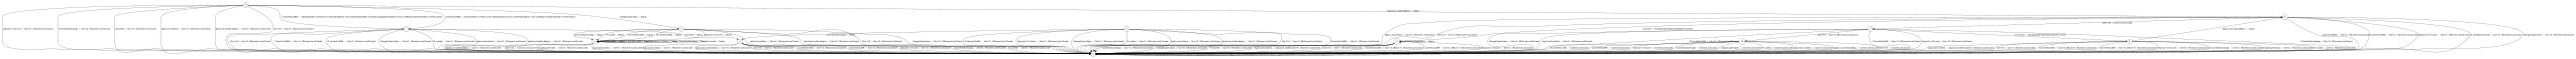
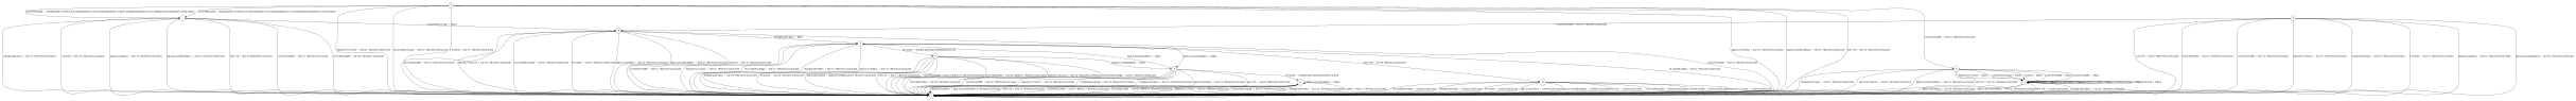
  digraph {
    fontname="Roboto Mono"
    node [fontname="Roboto Mono" shape=circle]
    edge [fontname="Roboto Mono"]
    n1 [label=0]
    n2 [label=1]
    n3 [label=2]
    n4 [label=3]
    n5 [label=5]
    n6 [label=6]
    n7 [label=4]
    n8 [label=7]
    n9 [label=8]
    n10 [label=9]
    n11 [label=10]
    n12 [label=11]
    n1 -> n2 [label="ClientHelloRSA / HandshakeServerHelloTLSv12HandshakeCertificateHandshakeCertificateRequestHandshakeServerHelloDone"]
    n1 -> n2 [label="ClientHelloDHE / HandshakeServerHelloTLSv12HandshakeCertificateHandshakeServerKeyExchangeHandshakeCertificateRequestHandshakeServerHelloDone"]
    n1 -> n3 [label="EmptyCertificate / Alert2.10ConnectionClosed"]
    n1 -> n3 [label="ClientKeyExchange / Alert2.10ConnectionClosed"]
    n1 -> n3 [label="Finished / Alert2.10ConnectionClosed"]
    n1 -> n3 [label="ApplicationData / Alert2.10ConnectionClosed"]
    n1 -> n3 [label="ApplicationDataEmpty / Alert2.10ConnectionClosed"]
    n1 -> n3 [label="Alert10 / Alert2.10ConnectionClosed"]
-   n1 -> n4 [label="ChangeCipherSpec / Empty"]
+   n1 -> n4 [label="ClientHelloDHE / Alert2.10ConnectionClosed"]
    n2 -> n3 [label="ClientHelloRSA / Alert2.10ConnectionClosed"]
    n2 -> n3 [label="ClientHelloDHE / Alert2.10ConnectionClosed"]
    n2 -> n3 [label="ChangeCipherSpec / Alert2.10ConnectionClosed"]
    n2 -> n3 [label="Finished / Alert2.10ConnectionClosed"]
    n2 -> n3 [label="ApplicationData / Alert2.10ConnectionClosed"]
    n2 -> n3 [label="ApplicationDataEmpty / Alert2.10ConnectionClosed"]
    n2 -> n3 [label="Alert10 / Alert2.80ConnectionClosed"]
-   n2 -> n5 [label="Finished / Empty"]
+   n2 -> n5 [label="ClientKeyExchange / Empty"]
    n3 -> n3 [label="ClientHelloRSA / ConnectionClosed"]
    n3 -> n3 [label="ClientHelloDHE / ConnectionClosed"]
    n3 -> n3 [label="EmptyCertificate / ConnectionClosed"]
    n3 -> n3 [label="ClientKeyExchange / ConnectionClosed"]
    n3 -> n3 [label="ChangeCipherSpec / ConnectionClosed"]
    n3 -> n3 [label="Finished / ConnectionClosed"]
    n3 -> n3 [label="ApplicationData / ConnectionClosed"]
    n3 -> n3 [label="ApplicationDataEmpty / ConnectionClosed"]
    n3 -> n3 [label="Alert10 / ConnectionClosed"]
    n4 -> n3 [label="ChangeCipherSpec / Alert2.10ConnectionClosed"]
    n4 -> n3 [label="ApplicationData / Alert2.10ConnectionClosed"]
    n4 -> n3 [label="ApplicationDataEmpty / Alert2.10ConnectionClosed"]
    n4 -> n3 [label="Alert10 / Alert2.10ConnectionClosed"]
    n4 -> n6 [label="ClientHelloRSA / Empty"]
    n4 -> n6 [label="ClientHelloDHE / Empty"]
    n4 -> n6 [label="EmptyCertificate / Empty"]
    n4 -> n6 [label="ClientKeyExchange / Empty"]
    n4 -> n6 [label="Finished / Empty"]
    n5 -> n3 [label="ClientHelloRSA / Alert2.10ConnectionClosed"]
    n5 -> n3 [label="ClientHelloDHE / Alert2.10ConnectionClosed"]
    n5 -> n3 [label="EmptyCertificate / Alert2.10ConnectionClosed"]
    n5 -> n3 [label="ClientKeyExchange / Alert2.10ConnectionClosed"]
    n5 -> n3 [label="Finished / Alert2.10ConnectionClosed"]
    n5 -> n3 [label="ApplicationData / Alert2.10ConnectionClosed"]
    n5 -> n3 [label="ApplicationDataEmpty / Alert2.10ConnectionClosed"]
    n5 -> n3 [label="Alert10 / Alert2.10ConnectionClosed"]
+   n5 -> n8 [label="ChangeCipherSpec / Empty"]
    n6 -> n3 [label="ChangeCipherSpec / Alert2.10ConnectionClosed"]
    n6 -> n3 [label="ApplicationData / Alert2.10ConnectionClosed"]
    n6 -> n3 [label="ApplicationDataEmpty / Alert2.10ConnectionClosed"]
    n6 -> n3 [label="Alert10 / ConnectionClosed"]
    n6 -> n6 [label="ClientHelloRSA / Empty"]
    n6 -> n6 [label="ClientHelloDHE / Empty"]
    n6 -> n6 [label="EmptyCertificate / Empty"]
    n6 -> n6 [label="ClientKeyExchange / Empty"]
    n6 -> n6 [label="Finished / Empty"]
    n7 -> n3 [label="ClientHelloRSA / Alert2.10ConnectionClosed"]
    n7 -> n3 [label="ClientHelloDHE / Alert2.10ConnectionClosed"]
    n7 -> n3 [label="EmptyCertificate / Alert2.10ConnectionClosed"]
    n7 -> n3 [label="ChangeCipherSpec / Alert2.10ConnectionClosed"]
    n7 -> n3 [label="Finished / Alert2.10ConnectionClosed"]
    n7 -> n3 [label="ApplicationData / Alert2.10ConnectionClosed"]
    n7 -> n3 [label="ApplicationDataEmpty / Alert2.10ConnectionClosed"]
    n7 -> n3 [label="Alert10 / Alert2.80ConnectionClosed"]
-   n7 -> n5 [label="ClientKeyExchange / Empty"]
+   n7 -> n5 [label="ClientHelloRSA / Alert2.10ConnectionClosed"]
    n8 -> n3 [label="ClientHelloRSA / Alert2.10ConnectionClosed"]
    n8 -> n3 [label="ClientHelloDHE / Alert2.10ConnectionClosed"]
    n8 -> n3 [label="EmptyCertificate / Alert2.10ConnectionClosed"]
    n8 -> n3 [label="ClientKeyExchange / Alert2.10ConnectionClosed"]
    n8 -> n3 [label="ChangeCipherSpec / Alert2.10ConnectionClosed"]
    n8 -> n3 [label="ApplicationData / Alert2.10ConnectionClosed"]
    n8 -> n9 [label="Finished / ChangeCipherSpecHandshakeFinished"]
-   n1 -> n10 [label="ApplicationDataEmpty / Empty"]
+   n8 -> n10 [label="ApplicationDataEmpty / Empty"]
    n8 -> n11 [label="Alert10 / Alert2.80ConnectionClosed"]
    n9 -> n3 [label="ClientHelloRSA / Alert2.40Alert1.0ConnectionClosed"]
    n9 -> n3 [label="ClientHelloDHE / Alert2.40Alert1.0ConnectionClosed"]
    n9 -> n3 [label="EmptyCertificate / Alert2.10ConnectionClosed"]
    n9 -> n3 [label="ClientKeyExchange / Alert2.10ConnectionClosed"]
    n9 -> n3 [label="ChangeCipherSpec / Alert2.10ConnectionClosed"]
    n9 -> n3 [label="Finished / Alert2.10ConnectionClosed"]
    n9 -> n3 [label="ApplicationData / ApplicationDataAlert1.0ConnectionClosed"]
    n9 -> n3 [label="Alert10 / Alert1.0ConnectionClosed"]
    n9 -> n10 [label="ApplicationDataEmpty / Empty"]
    n10 -> n3 [label="ClientHelloRSA / Alert2.10ConnectionClosed"]
    n10 -> n3 [label="ClientHelloDHE / Alert2.10ConnectionClosed"]
    n10 -> n3 [label="EmptyCertificate / Alert2.10ConnectionClosed"]
    n10 -> n3 [label="ClientKeyExchange / Alert2.10ConnectionClosed"]
    n10 -> n3 [label="ChangeCipherSpec / Alert2.10ConnectionClosed"]
    n10 -> n3 [label="ApplicationData / Alert2.10ConnectionClosed"]
    n10 -> n3 [label="Alert10 / Alert2.80ConnectionClosed"]
-   n10 -> n8 [label="Alert10 / ConnectionClosed"]
+   n10 -> n8 [label="ApplicationDataEmpty / Empty"]
    n10 -> n12 [label="Finished / ChangeCipherSpecHandshakeFinished"]
    n11 -> n3 [label="ClientHelloRSA / ConnectionClosed"]
    n11 -> n3 [label="ClientHelloDHE / ConnectionClosed"]
    n11 -> n3 [label="EmptyCertificate / ConnectionClosed"]
    n11 -> n3 [label="ClientKeyExchange / ConnectionClosed"]
    n11 -> n3 [label="ChangeCipherSpec / ConnectionClosed"]
    n11 -> n3 [label="Finished / ConnectionClosed"]
    n11 -> n3 [label="ApplicationData / ConnectionClosed"]
    n11 -> n3 [label="ApplicationDataEmpty / ConnectionClosed"]
    n11 -> n3 [label="Alert10 / ConnectionClosed"]
    n12 -> n3 [label="ClientHelloRSA / Alert2.40Alert1.0ConnectionClosed"]
    n12 -> n3 [label="ClientHelloDHE / Alert2.40Alert1.0ConnectionClosed"]
    n12 -> n3 [label="EmptyCertificate / Alert2.10ConnectionClosed"]
    n12 -> n3 [label="ClientKeyExchange / Alert2.10ConnectionClosed"]
    n12 -> n3 [label="ChangeCipherSpec / Alert2.10ConnectionClosed"]
    n12 -> n3 [label="Finished / Alert2.10ConnectionClosed"]
    n12 -> n3 [label="ApplicationData / ApplicationDataAlert1.0ConnectionClosed"]
    n12 -> n3 [label="Alert10 / Alert1.0ConnectionClosed"]
    n12 -> n12 [label="ApplicationDataEmpty / Empty"]
  }
